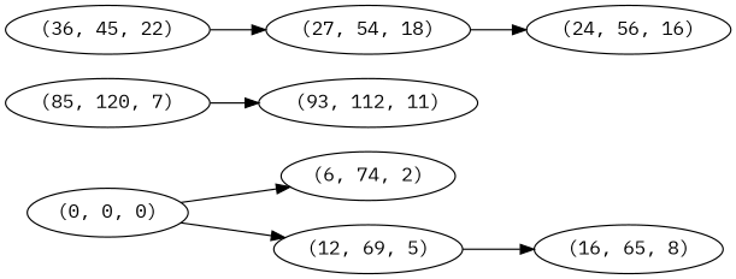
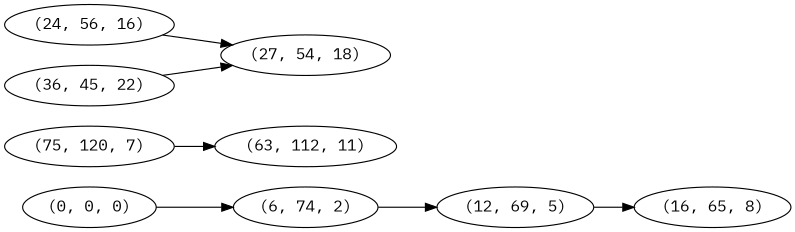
  digraph {
    fontname="IBM Plex Mono"
    rankdir=LR
    node [fontname="IBM Plex Mono"]
    edge [fontname="IBM Plex Mono"]
    "(0, 0, 0)"
    "(6, 74, 2)"
    "(12, 69, 5)"
-   "(85, 120, 7)"
-   "(93, 112, 11)"
+   "(85, 120, 7)" [label="(75, 120, 7)"]
+   "(93, 112, 11)" [label="(63, 112, 11)"]
    "(16, 65, 8)"
    "(24, 56, 16)"
    "(27, 54, 18)"
    "(36, 45, 22)"
    "(0, 0, 0)" -> "(6, 74, 2)"
-   "(0, 0, 0)" -> "(12, 69, 5)"
+   "(6, 74, 2)" -> "(12, 69, 5)"
    "(12, 69, 5)" -> "(16, 65, 8)"
    "(85, 120, 7)" -> "(93, 112, 11)"
-   "(27, 54, 18)" -> "(24, 56, 16)"
+   "(24, 56, 16)" -> "(27, 54, 18)"
    "(36, 45, 22)" -> "(27, 54, 18)"
  }
